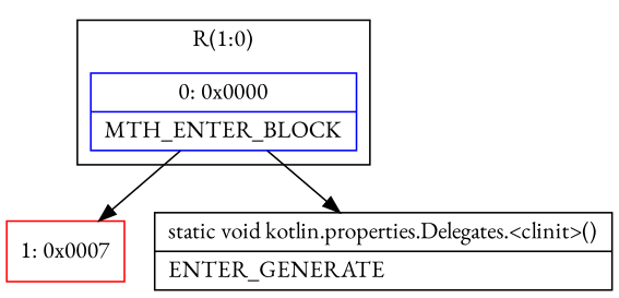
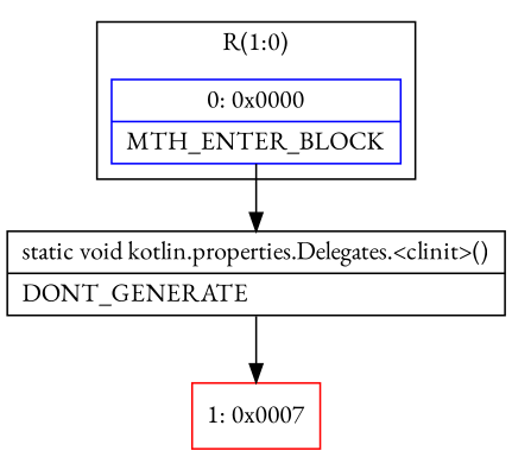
  digraph {
    fontname="EB Garamond"
    node [fontname="EB Garamond" shape=record]
    edge [fontname="EB Garamond"]
    n1 [color=blue label="{0\:\ 0x0000|MTH_ENTER_BLOCK\l}"]
    n2 [color=red label="{1\:\ 0x0007}"]
-   n3 [label="{static void kotlin.properties.Delegates.\<clinit\>()  | ENTER_GENERATE\l}"]
+   n3 [label="{static void kotlin.properties.Delegates.\<clinit\>()  | DONT_GENERATE\l}"]
    subgraph cluster_1 {
      label="R(1:0)"
      n1
    }
-   n1 -> n2
+   n3 -> n2
    n1 -> n3
  }
